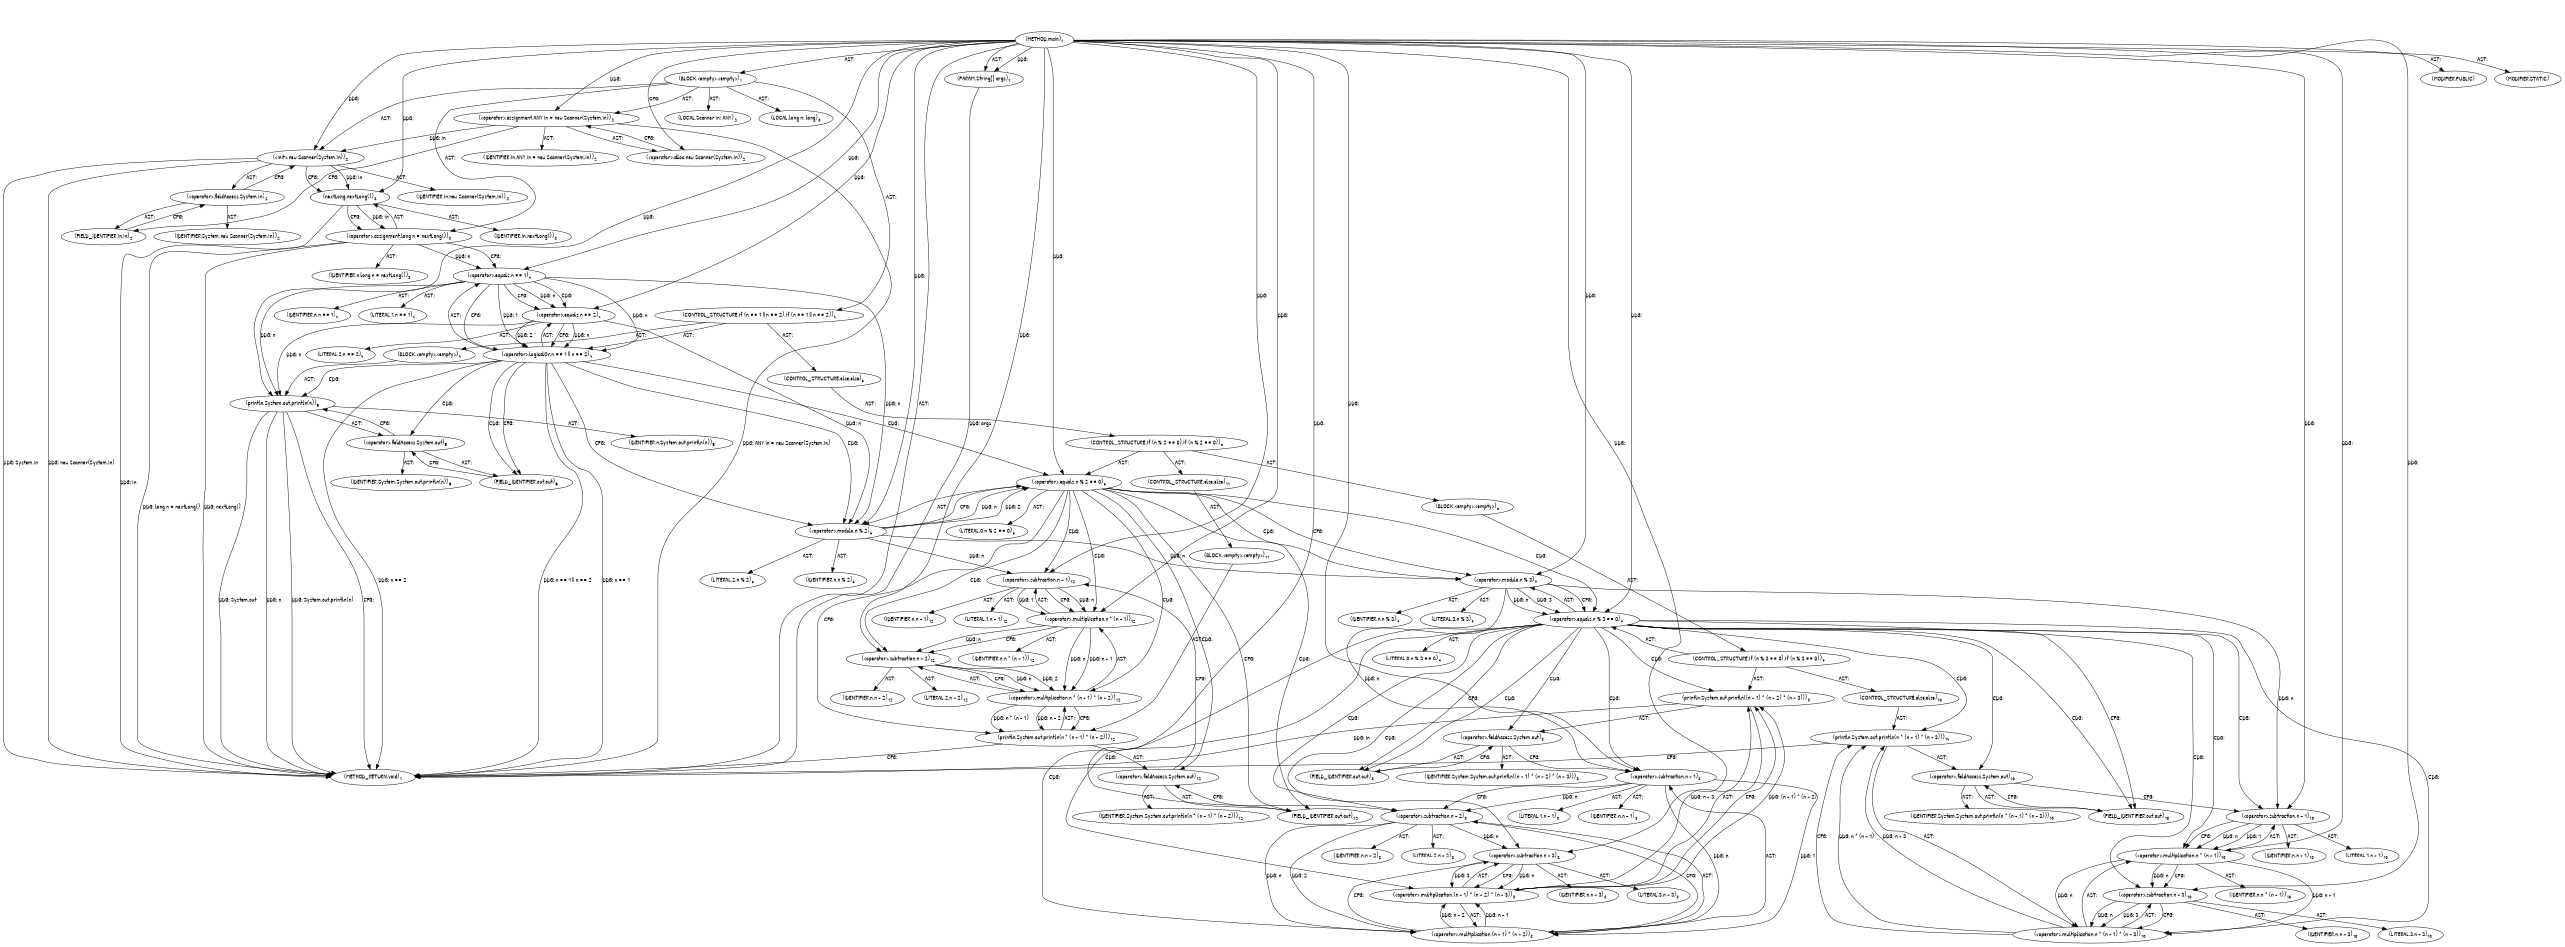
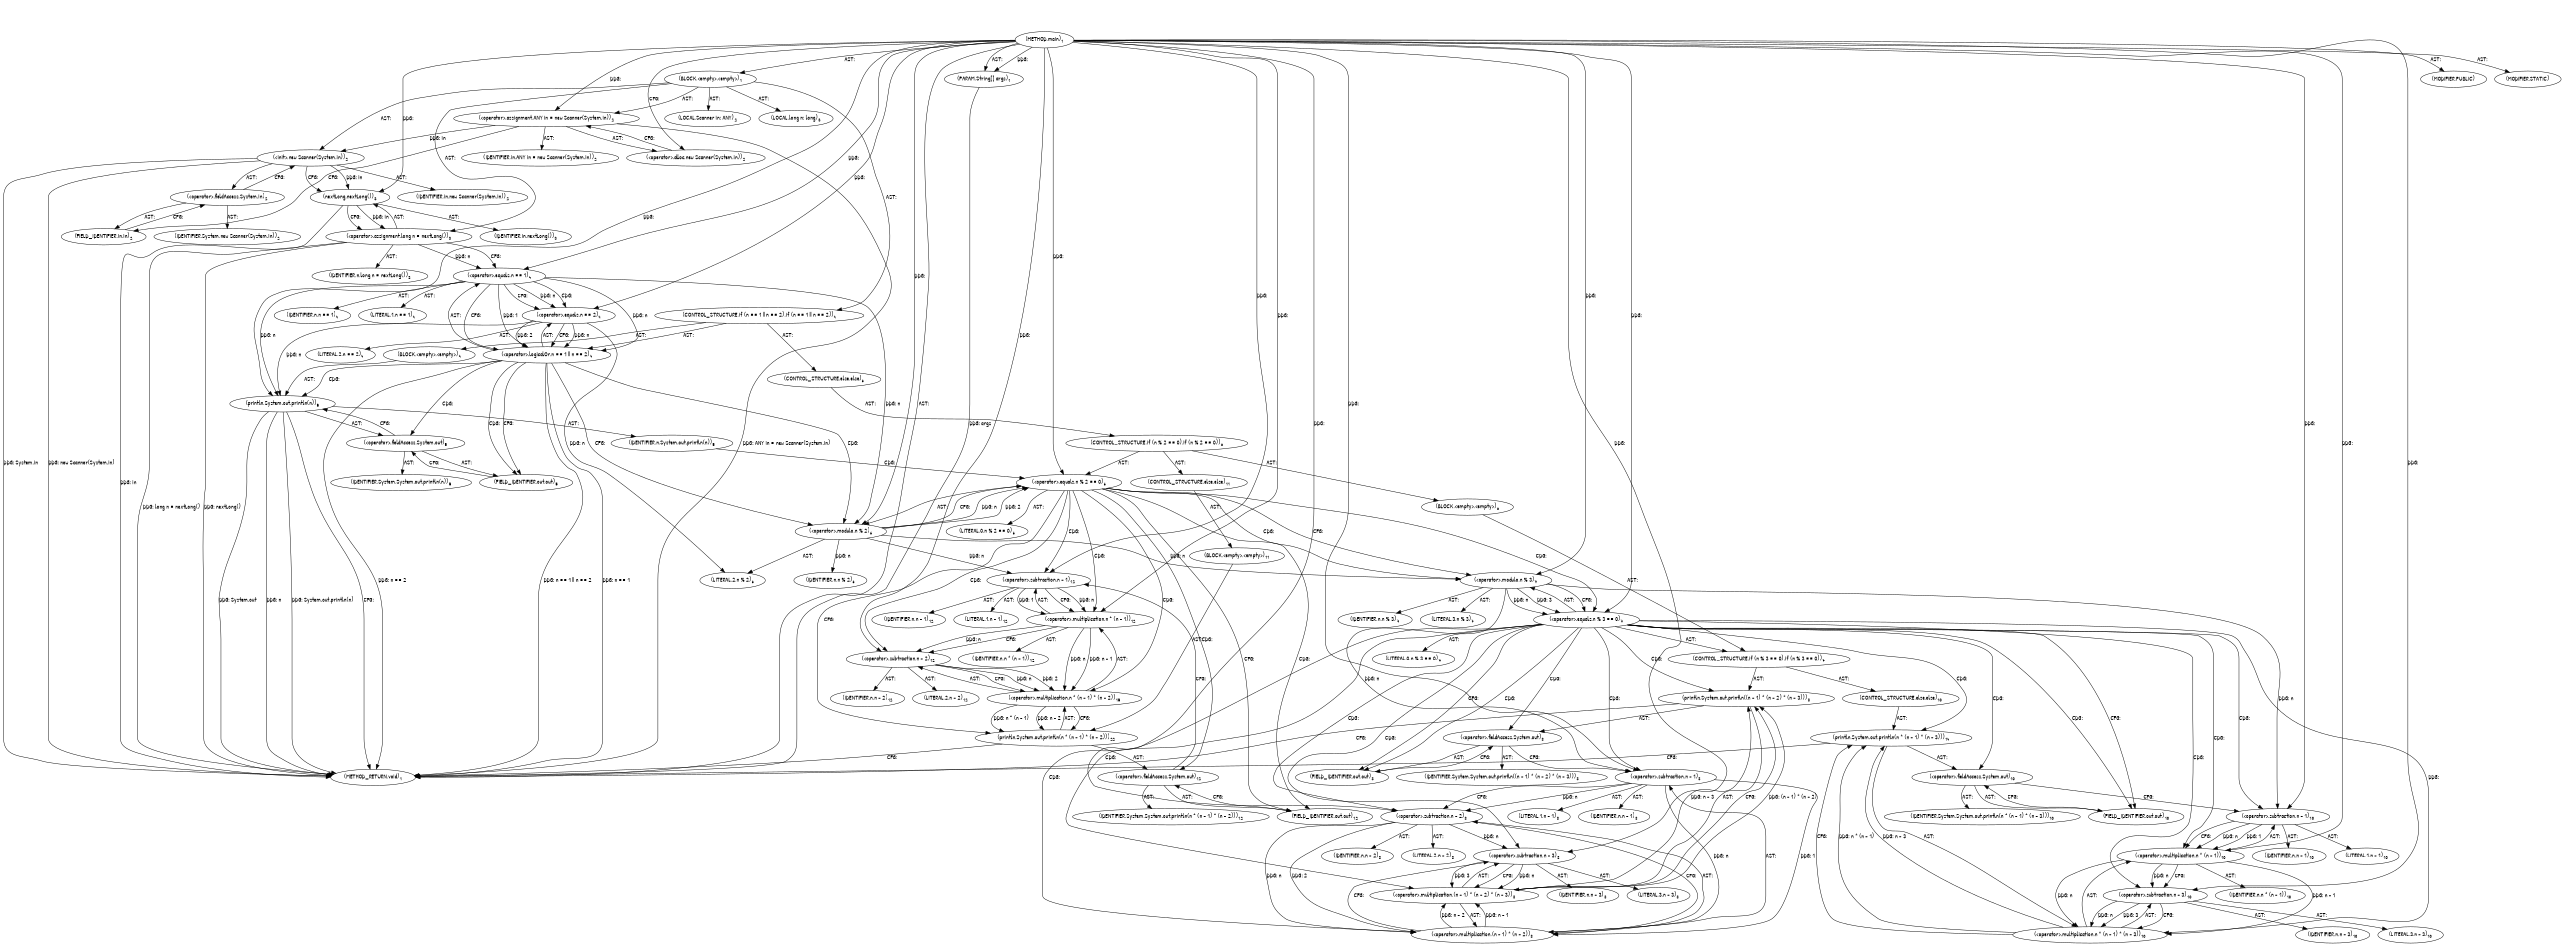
  digraph {
    fontname="Patrick Hand"
    node [fontname="Patrick Hand"]
    edge [fontname="Patrick Hand"]
    n1 [label=<(METHOD,main)<SUB>1</SUB>>]
    n2 [label=<(PARAM,String[] args)<SUB>1</SUB>>]
    n3 [label=<(BLOCK,&lt;empty&gt;,&lt;empty&gt;)<SUB>1</SUB>>]
    n4 [label=<(&lt;operator&gt;.assignment,ANY in = new Scanner(System.in))<SUB>2</SUB>>]
    n5 [label=<(&lt;operator&gt;.alloc,new Scanner(System.in))<SUB>2</SUB>>]
    n6 [label=<(&lt;init&gt;,new Scanner(System.in))<SUB>2</SUB>>]
    n7 [label=<(nextLong,nextLong())<SUB>3</SUB>>]
    n8 [label=<(&lt;operator&gt;.equals,n == 1)<SUB>4</SUB>>]
    n9 [label=<(&lt;operator&gt;.equals,n == 2)<SUB>4</SUB>>]
    n10 [label=<(println,System.out.println(n))<SUB>5</SUB>>]
    n11 [label=<(&lt;operator&gt;.equals,n % 2 == 0)<SUB>6</SUB>>]
    n12 [label=<(&lt;operator&gt;.modulo,n % 2)<SUB>6</SUB>>]
    n13 [label=<(&lt;operator&gt;.equals,n % 3 == 0)<SUB>7</SUB>>]
    n14 [label=<(&lt;operator&gt;.modulo,n % 3)<SUB>7</SUB>>]
    n15 [label=<(&lt;operator&gt;.subtraction,n - 1)<SUB>8</SUB>>]
    n16 [label=<(&lt;operator&gt;.subtraction,n - 2)<SUB>8</SUB>>]
    n17 [label=<(&lt;operator&gt;.subtraction,n - 3)<SUB>8</SUB>>]
    n18 [label=<(&lt;operator&gt;.multiplication,n * (n - 1))<SUB>10</SUB>>]
    n19 [label=<(&lt;operator&gt;.subtraction,n - 1)<SUB>10</SUB>>]
    n20 [label=<(&lt;operator&gt;.subtraction,n - 3)<SUB>10</SUB>>]
    n21 [label=<(&lt;operator&gt;.multiplication,n * (n - 1))<SUB>12</SUB>>]
    n22 [label=<(&lt;operator&gt;.subtraction,n - 1)<SUB>12</SUB>>]
    n23 [label=<(&lt;operator&gt;.subtraction,n - 2)<SUB>12</SUB>>]
    n24 [label=<(MODIFIER,PUBLIC)>]
    n25 [label=<(MODIFIER,STATIC)>]
    n26 [label=<(METHOD_RETURN,void)<SUB>1</SUB>>]
    n27 [label=<(LOCAL,Scanner in: ANY)<SUB>2</SUB>>]
    n28 [label=<(LOCAL,long n: long)<SUB>3</SUB>>]
    n29 [label=<(&lt;operator&gt;.assignment,long n = nextLong())<SUB>3</SUB>>]
    n30 [label=<(CONTROL_STRUCTURE,if (n == 1 || n == 2),if (n == 1 || n == 2))<SUB>4</SUB>>]
    n31 [label=<(IDENTIFIER,in,ANY in = new Scanner(System.in))<SUB>2</SUB>>]
    n32 [label=<(FIELD_IDENTIFIER,in,in)<SUB>2</SUB>>]
    n33 [label=<(IDENTIFIER,in,new Scanner(System.in))<SUB>2</SUB>>]
    n34 [label=<(&lt;operator&gt;.fieldAccess,System.in)<SUB>2</SUB>>]
    n35 [label=<(IDENTIFIER,in,nextLong())<SUB>3</SUB>>]
    n36 [label=<(&lt;operator&gt;.logicalOr,n == 1 || n == 2)<SUB>4</SUB>>]
    n37 [label=<(IDENTIFIER,n,n == 1)<SUB>4</SUB>>]
    n38 [label=<(LITERAL,1,n == 1)<SUB>4</SUB>>]
    n39 [label=<(LITERAL,2,n == 2)<SUB>4</SUB>>]
    n40 [label=<(&lt;operator&gt;.fieldAccess,System.out)<SUB>5</SUB>>]
    n41 [label=<(IDENTIFIER,n,System.out.println(n))<SUB>5</SUB>>]
    n42 [label=<(LITERAL,0,n % 2 == 0)<SUB>6</SUB>>]
-   n43 [label=<(println,System.out.println(n * (n - 1) * (n - 2)))<SUB>12</SUB>>]
+   n43 [label=<(println,System.out.println(n * (n - 1) * (n - 2)))<SUB>22</SUB>>]
    n44 [label=<(&lt;operator&gt;.fieldAccess,System.out)<SUB>12</SUB>>]
    n45 [label=<(FIELD_IDENTIFIER,out,out)<SUB>12</SUB>>]
-   n46 [label=<(&lt;operator&gt;.multiplication,n * (n - 1) * (n - 2))<SUB>12</SUB>>]
+   n46 [label=<(&lt;operator&gt;.multiplication,n * (n - 1) * (n - 2))<SUB>15</SUB>>]
    n47 [label=<(IDENTIFIER,n,n % 2)<SUB>6</SUB>>]
    n48 [label=<(LITERAL,2,n % 2)<SUB>6</SUB>>]
    n49 [label=<(println,System.out.println((n - 1) * (n - 2) * (n - 3)))<SUB>8</SUB>>]
    n50 [label=<(LITERAL,0,n % 3 == 0)<SUB>7</SUB>>]
    n51 [label=<(&lt;operator&gt;.fieldAccess,System.out)<SUB>8</SUB>>]
    n52 [label=<(FIELD_IDENTIFIER,out,out)<SUB>8</SUB>>]
    n53 [label=<(&lt;operator&gt;.multiplication,(n - 1) * (n - 2) * (n - 3))<SUB>8</SUB>>]
    n54 [label=<(&lt;operator&gt;.multiplication,(n - 1) * (n - 2))<SUB>8</SUB>>]
    n55 [label=<(println,System.out.println(n * (n - 1) * (n - 3)))<SUB>14</SUB>>]
    n56 [label=<(&lt;operator&gt;.fieldAccess,System.out)<SUB>10</SUB>>]
    n57 [label=<(FIELD_IDENTIFIER,out,out)<SUB>10</SUB>>]
    n58 [label=<(&lt;operator&gt;.multiplication,n * (n - 1) * (n - 3))<SUB>10</SUB>>]
    n59 [label=<(IDENTIFIER,n,n % 3)<SUB>7</SUB>>]
    n60 [label=<(LITERAL,3,n % 3)<SUB>7</SUB>>]
    n61 [label=<(IDENTIFIER,n,n - 1)<SUB>8</SUB>>]
    n62 [label=<(LITERAL,1,n - 1)<SUB>8</SUB>>]
    n63 [label=<(IDENTIFIER,n,n - 2)<SUB>8</SUB>>]
    n64 [label=<(LITERAL,2,n - 2)<SUB>8</SUB>>]
    n65 [label=<(IDENTIFIER,n,n - 3)<SUB>8</SUB>>]
    n66 [label=<(LITERAL,3,n - 3)<SUB>8</SUB>>]
    n67 [label=<(IDENTIFIER,n,n * (n - 1))<SUB>10</SUB>>]
    n68 [label=<(IDENTIFIER,n,n - 1)<SUB>10</SUB>>]
    n69 [label=<(LITERAL,1,n - 1)<SUB>10</SUB>>]
    n70 [label=<(IDENTIFIER,n,n - 3)<SUB>10</SUB>>]
    n71 [label=<(LITERAL,3,n - 3)<SUB>10</SUB>>]
    n72 [label=<(IDENTIFIER,n,n * (n - 1))<SUB>12</SUB>>]
    n73 [label=<(IDENTIFIER,n,n - 1)<SUB>12</SUB>>]
    n74 [label=<(LITERAL,1,n - 1)<SUB>12</SUB>>]
    n75 [label=<(IDENTIFIER,n,n - 2)<SUB>12</SUB>>]
    n76 [label=<(LITERAL,2,n - 2)<SUB>12</SUB>>]
    n77 [label=<(IDENTIFIER,n,long n = nextLong())<SUB>3</SUB>>]
    n78 [label=<(BLOCK,&lt;empty&gt;,&lt;empty&gt;)<SUB>4</SUB>>]
    n79 [label=<(CONTROL_STRUCTURE,else,else)<SUB>6</SUB>>]
    n80 [label=<(IDENTIFIER,System,new Scanner(System.in))<SUB>2</SUB>>]
    n81 [label=<(FIELD_IDENTIFIER,out,out)<SUB>5</SUB>>]
    n82 [label=<(CONTROL_STRUCTURE,if (n % 2 == 0),if (n % 2 == 0))<SUB>6</SUB>>]
    n83 [label=<(IDENTIFIER,System,System.out.println(n))<SUB>5</SUB>>]
    n84 [label=<(BLOCK,&lt;empty&gt;,&lt;empty&gt;)<SUB>6</SUB>>]
    n85 [label=<(CONTROL_STRUCTURE,else,else)<SUB>11</SUB>>]
    n86 [label=<(CONTROL_STRUCTURE,if (n % 3 == 0),if (n % 3 == 0))<SUB>7</SUB>>]
    n87 [label=<(BLOCK,&lt;empty&gt;,&lt;empty&gt;)<SUB>11</SUB>>]
    n88 [label=<(IDENTIFIER,System,System.out.println(n * (n - 1) * (n - 2)))<SUB>12</SUB>>]
    n89 [label=<(CONTROL_STRUCTURE,else,else)<SUB>10</SUB>>]
    n90 [label=<(IDENTIFIER,System,System.out.println((n - 1) * (n - 2) * (n - 3)))<SUB>8</SUB>>]
    n91 [label=<(IDENTIFIER,System,System.out.println(n * (n - 1) * (n - 3)))<SUB>10</SUB>>]
    n1 -> n2 [label="AST: "]
    n1 -> n2 [label="DDG: "]
    n1 -> n3 [label="AST: "]
    n1 -> n4 [label="DDG: "]
    n1 -> n5 [label="CFG: "]
-   n1 -> n6 [label="DDG: "]
    n1 -> n7 [label="DDG: "]
    n1 -> n8 [label="DDG: "]
    n1 -> n9 [label="DDG: "]
    n1 -> n10 [label="DDG: "]
    n1 -> n11 [label="DDG: "]
    n1 -> n12 [label="DDG: "]
    n1 -> n13 [label="DDG: "]
    n1 -> n14 [label="DDG: "]
    n1 -> n15 [label="DDG: "]
    n1 -> n16 [label="DDG: "]
    n1 -> n17 [label="DDG: "]
    n1 -> n18 [label="DDG: "]
    n1 -> n19 [label="DDG: "]
    n1 -> n20 [label="DDG: "]
    n1 -> n21 [label="DDG: "]
    n1 -> n22 [label="DDG: "]
    n1 -> n23 [label="DDG: "]
    n1 -> n24 [label="AST: "]
    n1 -> n25 [label="AST: "]
    n1 -> n26 [label="AST: "]
    n2 -> n26 [label="DDG: args"]
    n3 -> n4 [label="AST: "]
    n3 -> n6 [label="AST: "]
    n3 -> n27 [label="AST: "]
    n3 -> n28 [label="AST: "]
    n3 -> n29 [label="AST: "]
    n3 -> n30 [label="AST: "]
    n4 -> n5 [label="AST: "]
    n4 -> n6 [label="DDG: in"]
    n4 -> n26 [label="DDG: ANY in = new Scanner(System.in)"]
    n4 -> n31 [label="AST: "]
    n4 -> n32 [label="CFG: "]
    n5 -> n4 [label="CFG: "]
    n6 -> n7 [label="CFG: "]
    n6 -> n7 [label="DDG: in"]
    n6 -> n26 [label="DDG: System.in"]
    n6 -> n26 [label="DDG: new Scanner(System.in)"]
    n6 -> n33 [label="AST: "]
    n6 -> n34 [label="AST: "]
    n7 -> n26 [label="DDG: in"]
    n7 -> n29 [label="CFG: "]
    n7 -> n29 [label="DDG: in"]
    n7 -> n35 [label="AST: "]
    n8 -> n9 [label="CFG: "]
    n8 -> n9 [label="DDG: n"]
    n8 -> n9 [label="CDG: "]
    n8 -> n10 [label="DDG: n"]
    n8 -> n12 [label="DDG: n"]
    n8 -> n36 [label="CFG: "]
    n8 -> n36 [label="DDG: n"]
    n8 -> n36 [label="DDG: 1"]
    n8 -> n37 [label="AST: "]
    n8 -> n38 [label="AST: "]
    n9 -> n10 [label="DDG: n"]
-   n9 -> n12 [label="DDG: n"]
+   n9 -> n48 [label="DDG: n"]
    n9 -> n36 [label="CFG: "]
    n9 -> n36 [label="DDG: n"]
    n9 -> n36 [label="DDG: 2"]
    n9 -> n39 [label="AST: "]
    n10 -> n26 [label="CFG: "]
    n10 -> n26 [label="DDG: System.out"]
    n10 -> n26 [label="DDG: n"]
    n10 -> n26 [label="DDG: System.out.println(n)"]
    n10 -> n40 [label="AST: "]
    n10 -> n41 [label="AST: "]
    n11 -> n12 [label="AST: "]
    n11 -> n13 [label="CDG: "]
    n11 -> n14 [label="CFG: "]
    n11 -> n14 [label="CDG: "]
    n11 -> n21 [label="CDG: "]
    n11 -> n22 [label="CDG: "]
    n11 -> n23 [label="CDG: "]
    n11 -> n42 [label="AST: "]
    n11 -> n43 [label="CFG: "]
    n11 -> n44 [label="CDG: "]
    n11 -> n45 [label="CFG: "]
    n11 -> n45 [label="CDG: "]
    n11 -> n46 [label="CDG: "]
    n12 -> n11 [label="CFG: "]
    n12 -> n11 [label="DDG: n"]
    n12 -> n11 [label="DDG: 2"]
    n12 -> n14 [label="DDG: n"]
    n12 -> n22 [label="DDG: n"]
-   n12 -> n47 [label="AST: "]
+   n12 -> n47 [label="DDG: n"]
    n12 -> n48 [label="AST: "]
    n13 -> n14 [label="AST: "]
    n13 -> n15 [label="CDG: "]
    n13 -> n16 [label="CDG: "]
    n13 -> n17 [label="CDG: "]
    n13 -> n18 [label="CDG: "]
    n13 -> n19 [label="CDG: "]
    n13 -> n20 [label="CDG: "]
    n13 -> n49 [label="CDG: "]
    n13 -> n50 [label="AST: "]
    n13 -> n51 [label="CDG: "]
    n13 -> n52 [label="CFG: "]
    n13 -> n52 [label="CDG: "]
    n13 -> n53 [label="CDG: "]
    n13 -> n54 [label="CDG: "]
    n13 -> n55 [label="CDG: "]
    n13 -> n56 [label="CDG: "]
    n13 -> n57 [label="CFG: "]
    n13 -> n57 [label="CDG: "]
-   n13 -> n58 [label="CDG: "]
+   n13 -> n58 [label="DDG: "]
    n14 -> n13 [label="CFG: "]
    n14 -> n13 [label="DDG: n"]
    n14 -> n13 [label="DDG: 3"]
    n14 -> n15 [label="DDG: n"]
    n14 -> n19 [label="DDG: n"]
    n14 -> n59 [label="AST: "]
    n14 -> n60 [label="AST: "]
    n15 -> n16 [label="CFG: "]
    n15 -> n16 [label="DDG: n"]
    n15 -> n54 [label="DDG: n"]
    n15 -> n54 [label="DDG: 1"]
    n15 -> n61 [label="AST: "]
    n15 -> n62 [label="AST: "]
    n16 -> n17 [label="DDG: n"]
    n16 -> n54 [label="CFG: "]
    n16 -> n54 [label="DDG: n"]
    n16 -> n54 [label="DDG: 2"]
    n16 -> n63 [label="AST: "]
    n16 -> n64 [label="AST: "]
    n17 -> n53 [label="CFG: "]
    n17 -> n53 [label="DDG: n"]
    n17 -> n53 [label="DDG: 3"]
    n17 -> n65 [label="AST: "]
    n17 -> n66 [label="AST: "]
    n18 -> n19 [label="AST: "]
    n18 -> n20 [label="CFG: "]
    n18 -> n20 [label="DDG: n"]
    n18 -> n58 [label="DDG: n"]
    n18 -> n58 [label="DDG: n - 1"]
    n18 -> n67 [label="AST: "]
    n19 -> n18 [label="CFG: "]
    n19 -> n18 [label="DDG: n"]
    n19 -> n18 [label="DDG: 1"]
    n19 -> n68 [label="AST: "]
    n19 -> n69 [label="AST: "]
    n20 -> n58 [label="CFG: "]
    n20 -> n58 [label="DDG: n"]
    n20 -> n58 [label="DDG: 3"]
    n20 -> n70 [label="AST: "]
    n20 -> n71 [label="AST: "]
    n21 -> n22 [label="AST: "]
    n21 -> n23 [label="CFG: "]
    n21 -> n23 [label="DDG: n"]
    n21 -> n46 [label="DDG: n"]
    n21 -> n46 [label="DDG: n - 1"]
    n21 -> n72 [label="AST: "]
    n22 -> n21 [label="CFG: "]
    n22 -> n21 [label="DDG: n"]
    n22 -> n21 [label="DDG: 1"]
    n22 -> n73 [label="AST: "]
    n22 -> n74 [label="AST: "]
    n23 -> n46 [label="CFG: "]
    n23 -> n46 [label="DDG: n"]
    n23 -> n46 [label="DDG: 2"]
    n23 -> n75 [label="AST: "]
    n23 -> n76 [label="AST: "]
    n29 -> n7 [label="AST: "]
    n29 -> n8 [label="CFG: "]
    n29 -> n8 [label="DDG: n"]
    n29 -> n26 [label="DDG: nextLong()"]
    n29 -> n26 [label="DDG: long n = nextLong()"]
    n29 -> n77 [label="AST: "]
    n30 -> n36 [label="AST: "]
    n30 -> n78 [label="AST: "]
    n30 -> n79 [label="AST: "]
    n32 -> n34 [label="CFG: "]
    n34 -> n6 [label="CFG: "]
    n34 -> n32 [label="AST: "]
    n34 -> n80 [label="AST: "]
    n36 -> n8 [label="AST: "]
    n36 -> n9 [label="AST: "]
    n36 -> n10 [label="CDG: "]
-   n36 -> n11 [label="CDG: "]
+   n41 -> n11 [label="CDG: "]
    n36 -> n12 [label="CFG: "]
    n36 -> n12 [label="CDG: "]
    n36 -> n26 [label="DDG: n == 1"]
    n36 -> n26 [label="DDG: n == 2"]
    n36 -> n26 [label="DDG: n == 1 || n == 2"]
    n36 -> n40 [label="CDG: "]
    n36 -> n81 [label="CFG: "]
    n36 -> n81 [label="CDG: "]
    n40 -> n10 [label="CFG: "]
    n40 -> n81 [label="AST: "]
    n40 -> n83 [label="AST: "]
    n43 -> n26 [label="CFG: "]
    n43 -> n44 [label="AST: "]
    n43 -> n46 [label="AST: "]
    n44 -> n22 [label="CFG: "]
    n44 -> n45 [label="AST: "]
    n44 -> n88 [label="AST: "]
    n45 -> n44 [label="CFG: "]
    n46 -> n21 [label="AST: "]
    n46 -> n23 [label="AST: "]
    n46 -> n43 [label="CFG: "]
    n46 -> n43 [label="DDG: n * (n - 1)"]
    n46 -> n43 [label="DDG: n - 2"]
-   n49 -> n26 [label="DDG: in"]
+   n49 -> n26 [label="CFG: "]
    n49 -> n51 [label="AST: "]
    n49 -> n53 [label="AST: "]
    n51 -> n15 [label="CFG: "]
    n51 -> n52 [label="AST: "]
    n51 -> n90 [label="AST: "]
    n52 -> n51 [label="CFG: "]
    n53 -> n17 [label="AST: "]
    n53 -> n49 [label="CFG: "]
    n53 -> n49 [label="DDG: (n - 1) * (n - 2)"]
    n53 -> n49 [label="DDG: n - 3"]
    n53 -> n54 [label="AST: "]
    n54 -> n15 [label="AST: "]
    n54 -> n16 [label="AST: "]
    n54 -> n17 [label="CFG: "]
    n54 -> n53 [label="DDG: n - 1"]
    n54 -> n53 [label="DDG: n - 2"]
    n55 -> n26 [label="CFG: "]
    n55 -> n56 [label="AST: "]
    n55 -> n58 [label="AST: "]
    n56 -> n19 [label="CFG: "]
    n56 -> n57 [label="AST: "]
    n56 -> n91 [label="AST: "]
    n57 -> n56 [label="CFG: "]
    n58 -> n18 [label="AST: "]
    n58 -> n20 [label="AST: "]
    n58 -> n55 [label="CFG: "]
    n58 -> n55 [label="DDG: n * (n - 1)"]
    n58 -> n55 [label="DDG: n - 3"]
    n78 -> n10 [label="AST: "]
    n79 -> n82 [label="AST: "]
    n81 -> n40 [label="CFG: "]
    n82 -> n11 [label="AST: "]
    n82 -> n84 [label="AST: "]
    n82 -> n85 [label="AST: "]
    n84 -> n86 [label="AST: "]
    n85 -> n87 [label="AST: "]
-   n86 -> n13 [label="AST: "]
+   n13 -> n86 [label="AST: "]
    n86 -> n49 [label="AST: "]
    n86 -> n89 [label="AST: "]
    n87 -> n43 [label="AST: "]
    n89 -> n55 [label="AST: "]
  }
